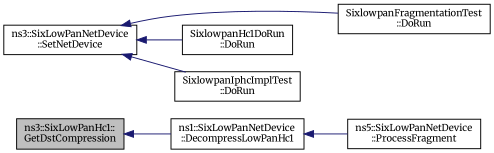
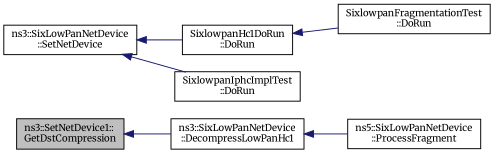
  digraph {
    fontname=Merriweather
    rankdir=LR
    node [color=black fillcolor=white fontname=Merriweather fontsize=10 shape=record style=filled]
    edge [color=midnightblue dir=back fontname=Merriweather fontsize=10 labelfontname=Helvetica labelfontsize=10 style=solid]
-   n1 [fillcolor=grey75 fontcolor=black height=0.2 label="ns3::SixLowPanHc1::\lGetDstCompression" width=0.4]
-   n2 [height=0.2 label="ns1::SixLowPanNetDevice\l::DecompressLowPanHc1" width=0.4]
+   n1 [fillcolor=grey75 fontcolor=black height=0.2 label="ns3::SetNetDevice1::\lGetDstCompression" width=0.4]
+   n2 [height=0.2 label="ns3::SixLowPanNetDevice\l::DecompressLowPanHc1" width=0.4]
    n3 [height=0.2 label="ns5::SixLowPanNetDevice\l::ProcessFragment" width=0.4]
    n4 [height=0.2 label="ns3::SixLowPanNetDevice\l::SetNetDevice" width=0.4]
    n5 [height=0.2 label="SixlowpanFragmentationTest\l::DoRun" width=0.4]
    n6 [height=0.2 label="SixlowpanHc1DoRun\l::DoRun" width=0.4]
    n7 [height=0.2 label="SixlowpanIphcImplTest\l::DoRun" width=0.4]
    n1 -> n2
    n2 -> n3
-   n4 -> n5
+   n6 -> n5
    n4 -> n6
    n4 -> n7
  }
